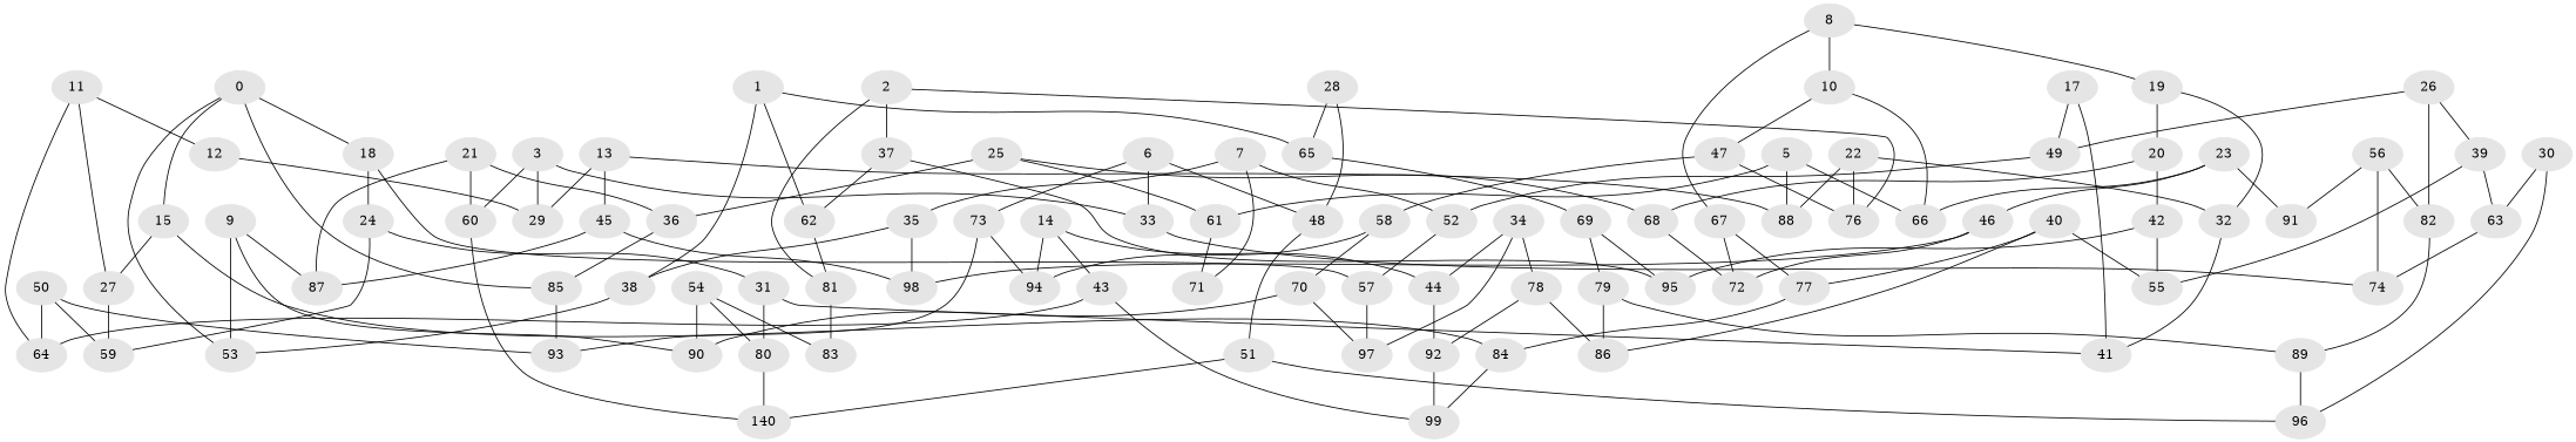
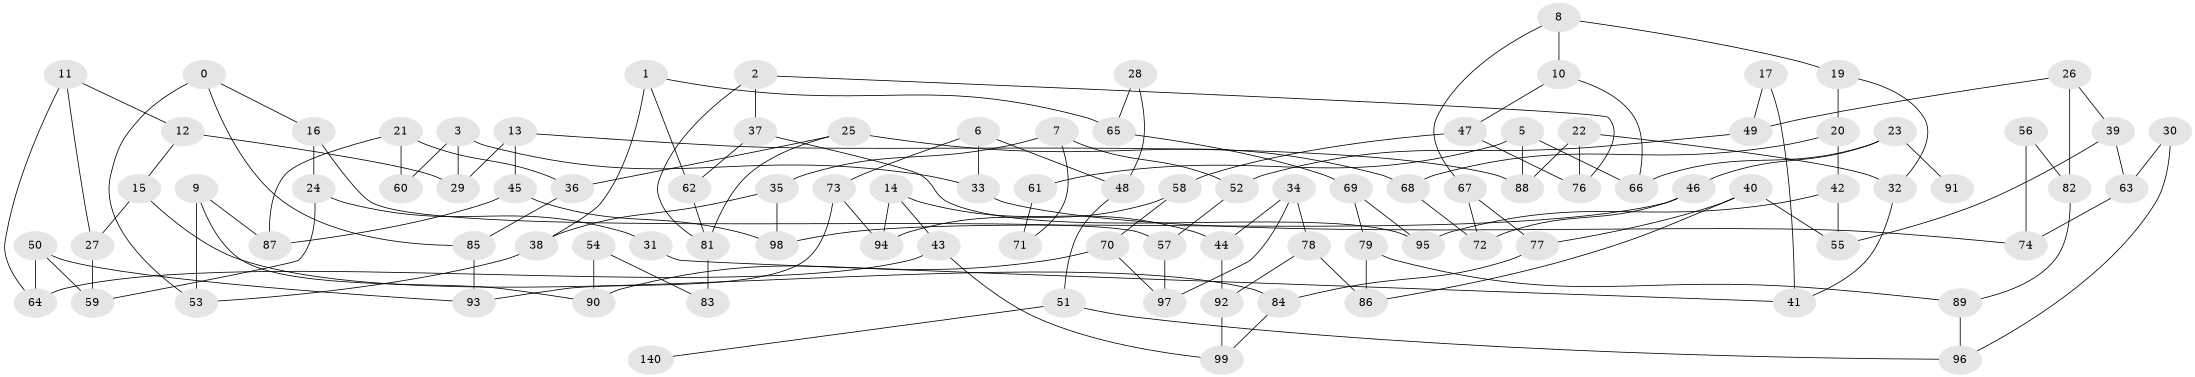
  graph {
    node [color=gray90 style=filled]
    1
    38
    62
    65
    53
    81
    69
    2
    37
    76
    95
    83
    3
    29
    33
    60
    74
    n18 [label=140]
    n19 [label=0]
-   18
+   18 [label=16]
    85
    24
    57
    93
    5
    61
    66
    88
    71
    6
    48
    73
    51
    94
    7
    35
    52
    98
    8
    10
    19
    67
    47
    20
    32
    77
    72
    9
    87
    90
    58
    11
    12
    27
    64
    15
    59
    84
    13
    45
    14
    43
    44
    99
    92
    17
    41
    49
    31
    97
    42
    68
    55
    21
    36
    22
    23
    46
    91
-   80
    25
    26
    39
    82
    63
    89
    28
    30
    96
    34
    78
    86
    40
    70
    50
    54
    56
    79
    1 -- 38
    1 -- 62
    1 -- 65
    38 -- 53
    62 -- 81
    65 -- 69
    81 -- 83
    69 -- 95
    69 -- 79
    2 -- 81
    2 -- 37
    2 -- 76
    37 -- 62
    37 -- 95
    3 -- 29
    3 -- 33
    3 -- 60
    33 -- 74
-   60 -- n18
    n19 -- 53
    n19 -- 18
    n19 -- 85
    18 -- 24
    18 -- 57
    85 -- 93
    24 -- 59
    24 -- 31
    57 -- 97
    5 -- 61
    5 -- 66
    5 -- 88
    61 -- 71
    6 -- 33
    6 -- 48
    6 -- 73
    48 -- 51
    73 -- 93
    73 -- 94
    51 -- n18
    51 -- 96
    7 -- 71
    7 -- 35
    7 -- 52
    35 -- 38
    35 -- 98
    52 -- 57
    8 -- 10
    8 -- 19
    8 -- 67
    10 -- 66
    10 -- 47
    19 -- 20
    19 -- 32
    67 -- 77
    67 -- 72
    47 -- 76
    47 -- 58
    20 -- 42
    20 -- 68
    32 -- 41
    77 -- 84
    9 -- 53
    9 -- 87
    9 -- 90
    58 -- 94
    58 -- 70
    11 -- 12
    11 -- 27
    11 -- 64
    12 -- 29
-   n19 -- 15
+   12 -- 15
    27 -- 59
    15 -- 27
    15 -- 84
    84 -- 99
    13 -- 29
    13 -- 88
    13 -- 45
    45 -- 98
    45 -- 87
    14 -- 94
    14 -- 43
    14 -- 44
    43 -- 64
    43 -- 99
    44 -- 92
    92 -- 99
    17 -- 41
    17 -- 49
    49 -- 52
    31 -- 41
-   31 -- 80
    42 -- 95
    42 -- 55
    68 -- 72
    21 -- 60
    21 -- 87
    21 -- 36
    36 -- 85
    22 -- 76
    22 -- 88
    22 -- 32
    23 -- 66
    23 -- 46
    23 -- 91
    46 -- 98
    46 -- 72
-   80 -- n18
-   25 -- 61
+   25 -- 81
    25 -- 68
    25 -- 36
    26 -- 49
    26 -- 39
    26 -- 82
    39 -- 55
    39 -- 63
    82 -- 89
    63 -- 74
    89 -- 96
    28 -- 65
    28 -- 48
    30 -- 63
    30 -- 96
    34 -- 44
    34 -- 97
    34 -- 78
    78 -- 92
    78 -- 86
    40 -- 77
    40 -- 55
    40 -- 86
    70 -- 90
    70 -- 97
    50 -- 93
    50 -- 64
    50 -- 59
    54 -- 83
    54 -- 90
-   54 -- 80
    56 -- 74
-   56 -- 91
    56 -- 82
    79 -- 89
    79 -- 86
  }
